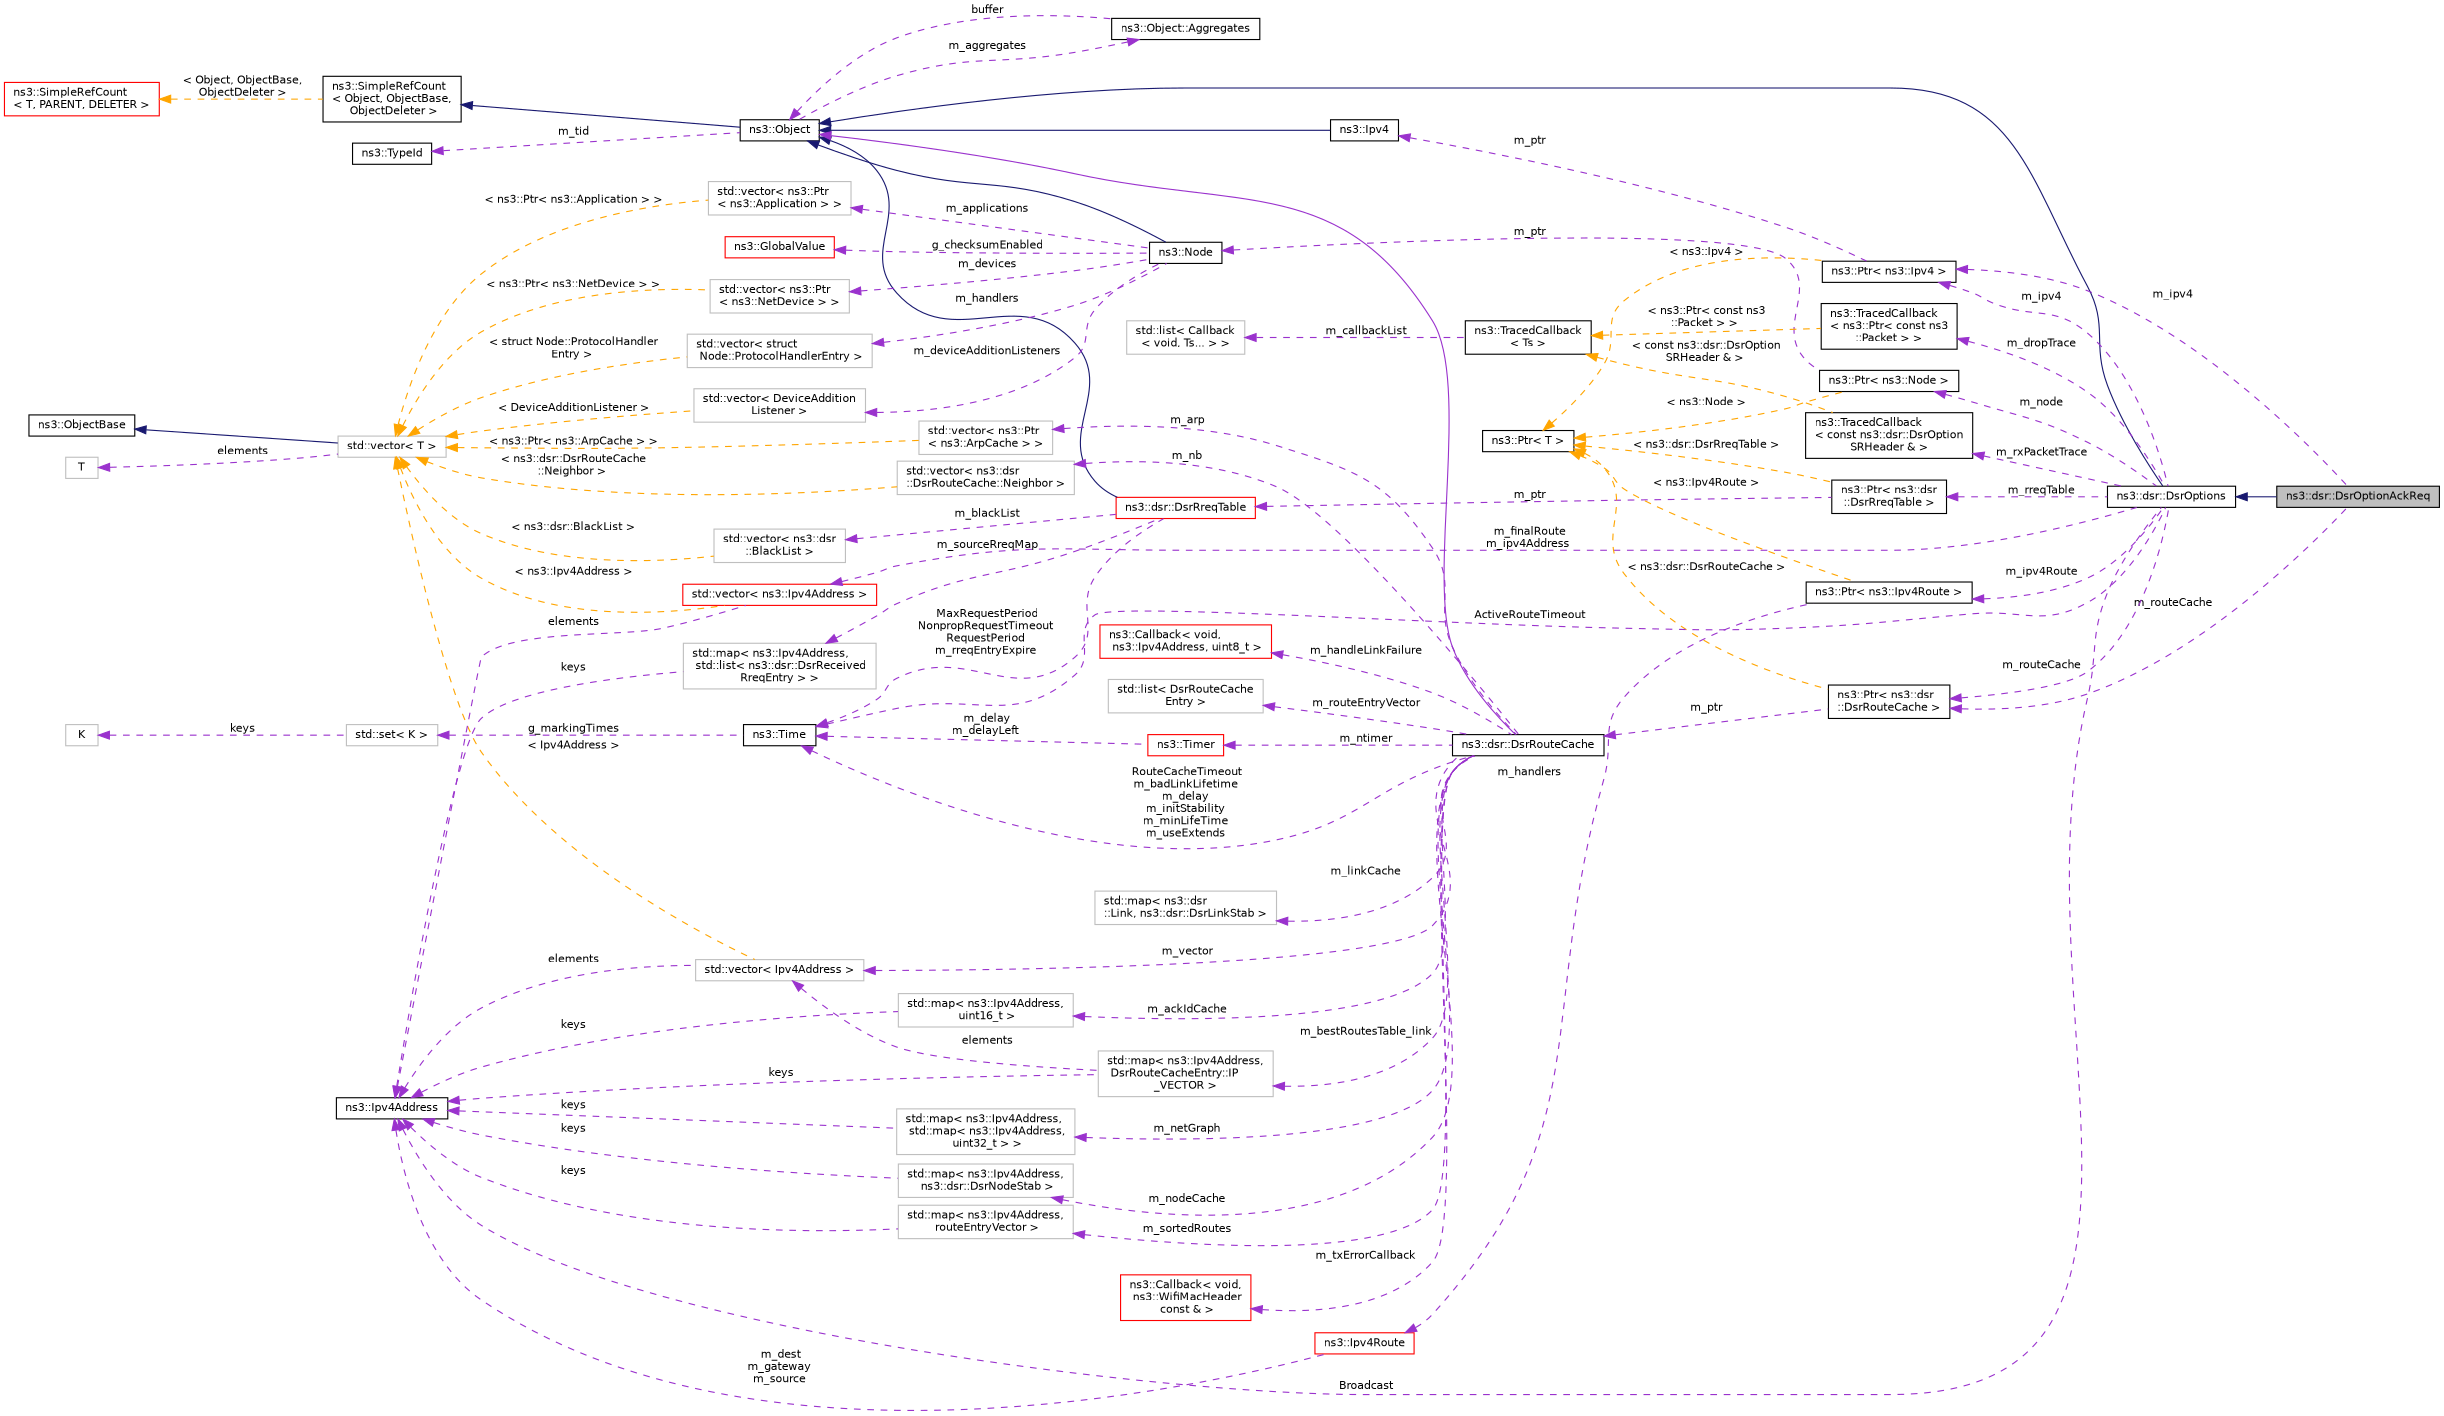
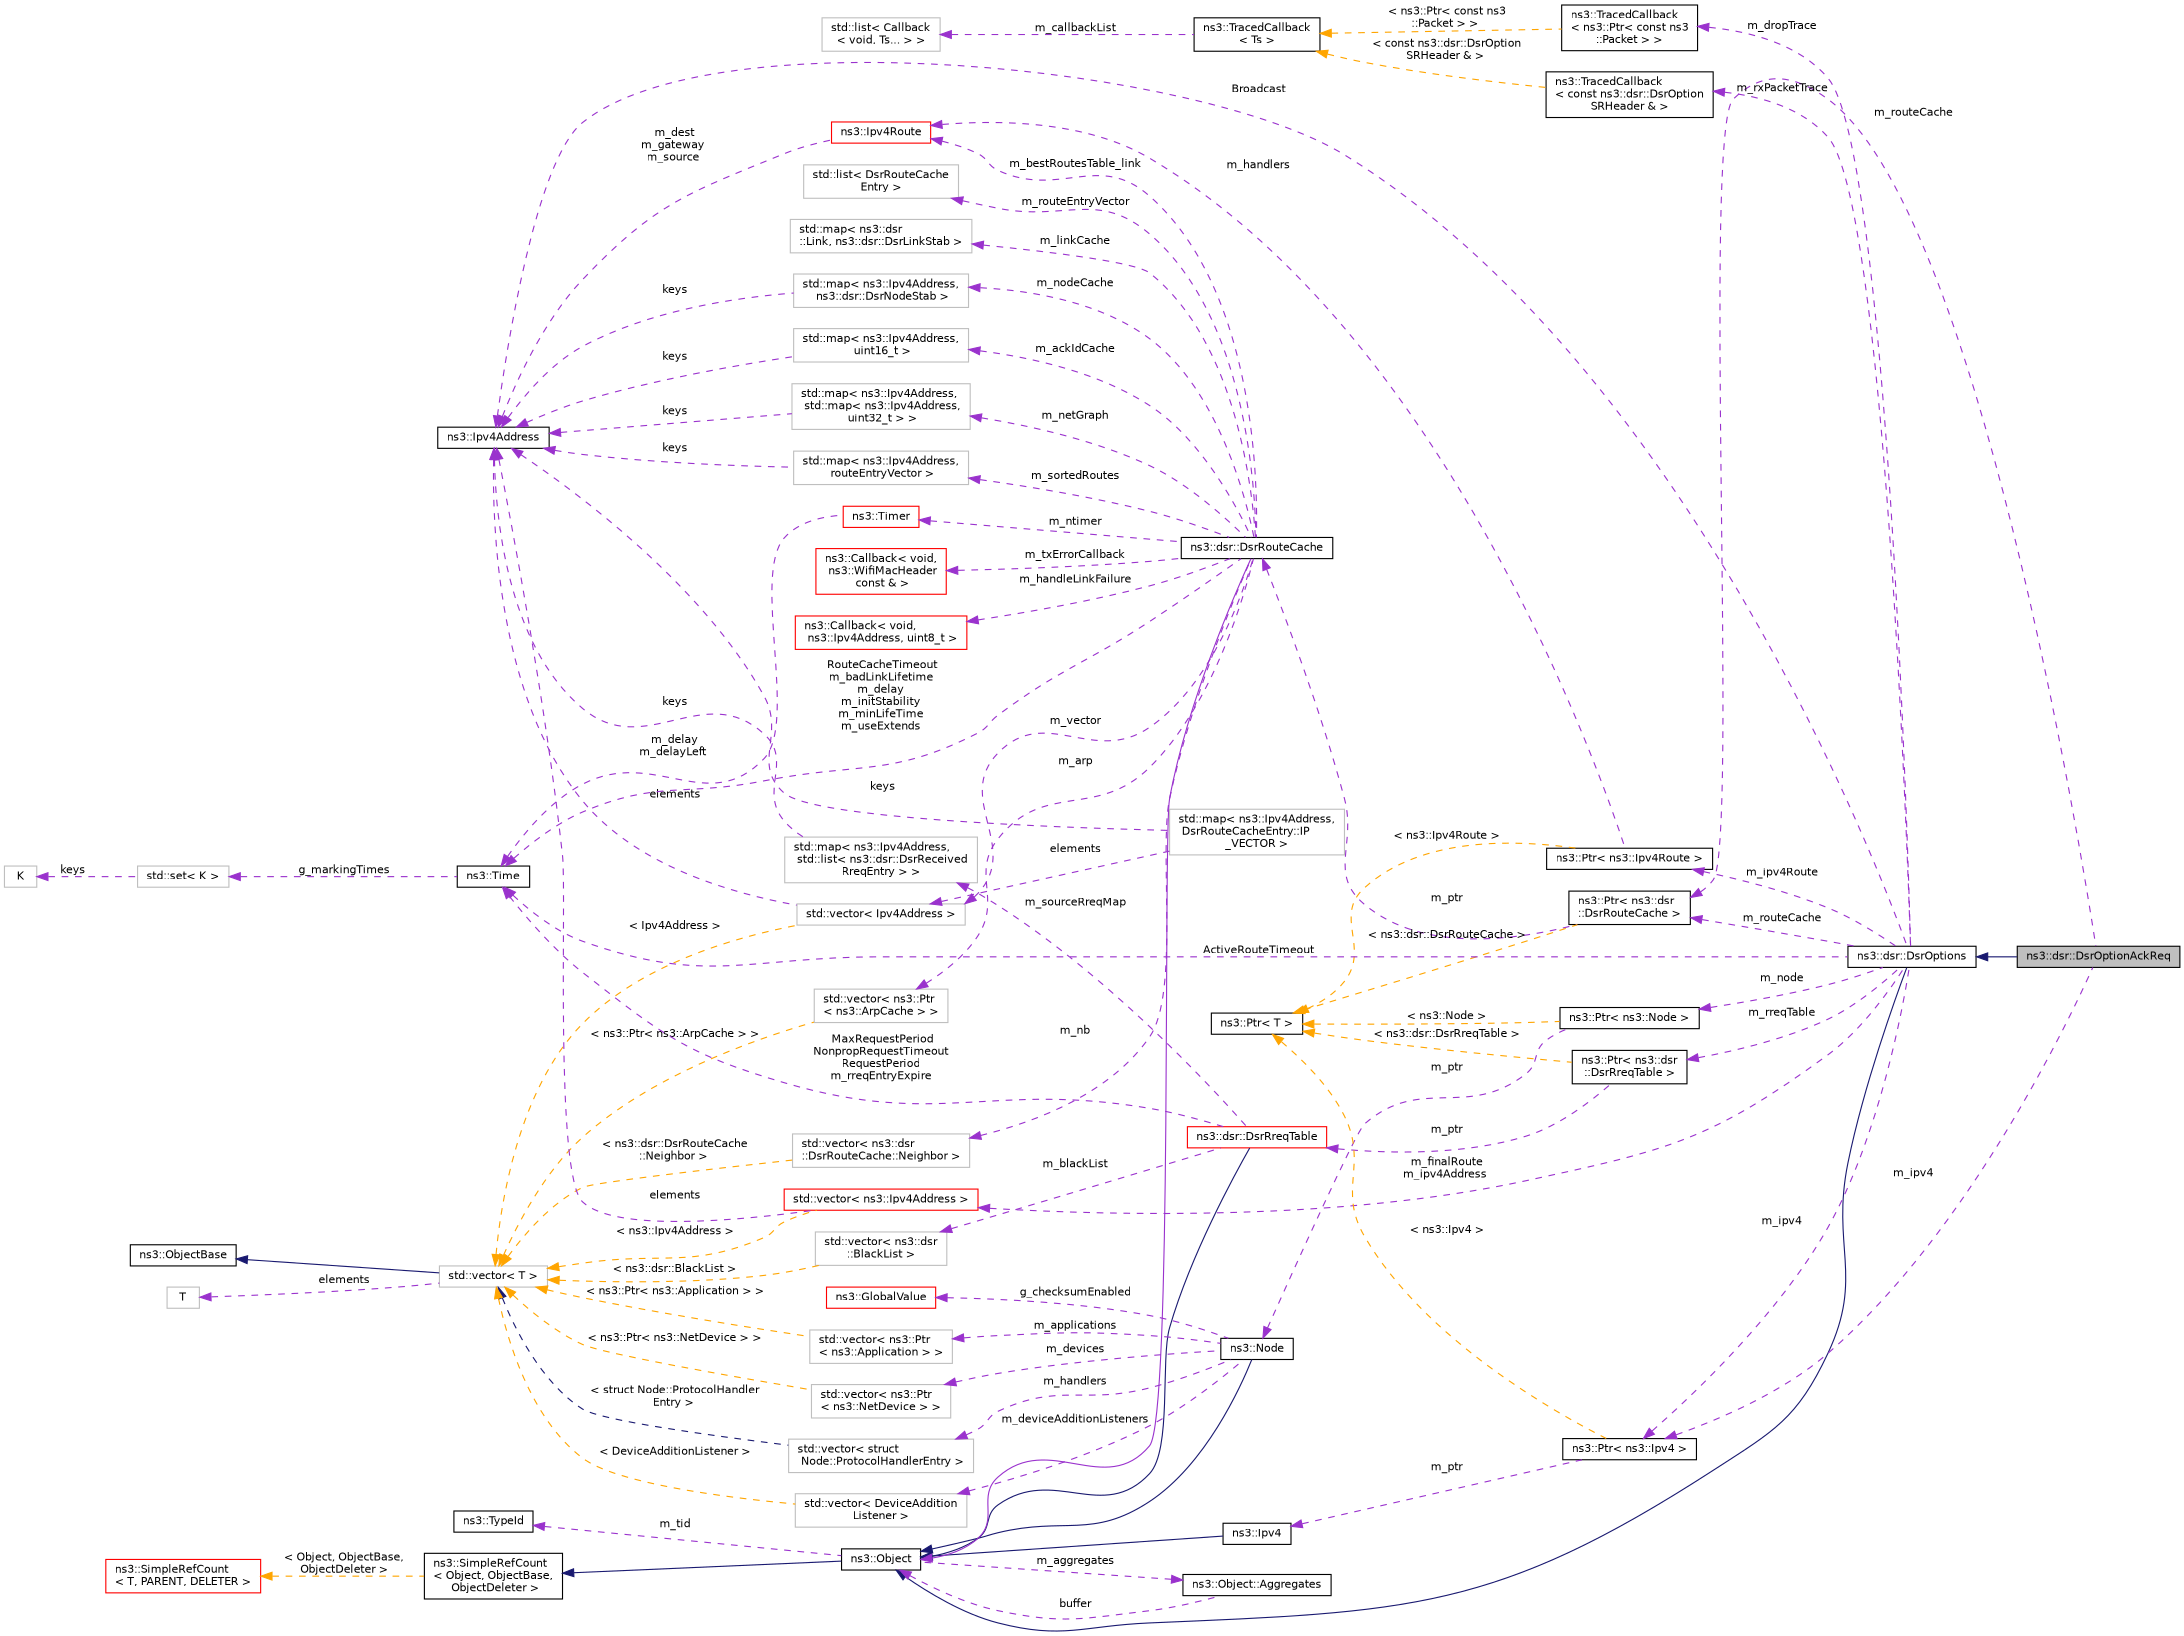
  digraph {
    rankdir=LR
    node [color=black fillcolor=white fontname=Helvetica fontsize=10 shape=record style=filled]
    edge [color=darkorchid3 dir=back fontname=Helvetica fontsize=10 labelfontname=Helvetica labelfontsize=10 style=dashed]
    n1 [fillcolor=grey75 fontcolor=black height=0.2 label="ns3::dsr::DsrOptionAckReq" width=0.4]
    n2 [height=0.2 label="ns3::dsr::DsrOptions" width=0.4]
    n3 [height=0.2 label="ns3::Object" width=0.4]
    n4 [height=0.2 label="ns3::Object::Aggregates" width=0.4]
    n5 [height=0.2 label="ns3::Node" width=0.4]
    n6 [height=0.2 label="ns3::Ipv4" width=0.4]
    n7 [color=red height=0.2 label="ns3::dsr::DsrRreqTable" width=0.4]
    n8 [height=0.2 label="ns3::dsr::DsrRouteCache" width=0.4]
    n9 [height=0.2 label="ns3::Ptr\< ns3::Node \>" width=0.4]
    n10 [height=0.2 label="ns3::Ptr\< ns3::Ipv4 \>" width=0.4]
    n11 [height=0.2 label="ns3::Ptr\< ns3::dsr\l::DsrRreqTable \>" width=0.4]
    n12 [height=0.2 label="ns3::Ptr\< ns3::dsr\l::DsrRouteCache \>" width=0.4]
    n13 [height=0.2 label="ns3::SimpleRefCount\l\< Object, ObjectBase,\l ObjectDeleter \>" width=0.4]
    n14 [height=0.2 label="ns3::ObjectBase" width=0.4]
    n15 [color=grey75 height=0.2 label="std::vector\< T \>" width=0.4]
    n16 [color=red height=0.2 label="ns3::SimpleRefCount\l\< T, PARENT, DELETER \>" width=0.4]
    n17 [height=0.2 label="ns3::TypeId" width=0.4]
    n18 [color=red height=0.2 label="std::vector\< ns3::Ipv4Address \>" width=0.4]
    n19 [height=0.2 label="ns3::Ipv4Address" width=0.4]
    n20 [color=grey75 height=0.2 label="std::map\< ns3::Ipv4Address,\l std::list\< ns3::dsr::DsrReceived\lRreqEntry \> \>" width=0.4]
    n21 [color=red height=0.2 label="ns3::Ipv4Route" width=0.4]
    n22 [color=grey75 height=0.2 label="std::map\< ns3::Ipv4Address,\l routeEntryVector \>" width=0.4]
    n23 [color=grey75 height=0.2 label="std::map\< ns3::Ipv4Address,\l ns3::dsr::DsrNodeStab \>" width=0.4]
    n24 [color=grey75 height=0.2 label="std::map\< ns3::Ipv4Address,\l uint16_t \>" width=0.4]
    n25 [color=grey75 height=0.2 label="std::map\< ns3::Ipv4Address,\l std::map\< ns3::Ipv4Address,\l uint32_t \> \>" width=0.4]
    n26 [color=grey75 height=0.2 label="std::vector\< Ipv4Address \>" width=0.4]
    n27 [color=grey75 height=0.2 label="std::map\< ns3::Ipv4Address,\l DsrRouteCacheEntry::IP\l_VECTOR \>" width=0.4]
    n28 [height=0.2 label="ns3::Ptr\< ns3::Ipv4Route \>" width=0.4]
    n29 [color=grey75 height=0.2 label="std::vector\< ns3::Ptr\l\< ns3::Application \> \>" width=0.4]
    n30 [color=grey75 height=0.2 label="std::vector\< ns3::Ptr\l\< ns3::NetDevice \> \>" width=0.4]
    n31 [color=grey75 height=0.2 label="std::vector\< struct\l Node::ProtocolHandlerEntry \>" width=0.4]
    n32 [color=grey75 height=0.2 label="std::vector\< DeviceAddition\lListener \>" width=0.4]
    n33 [color=grey75 height=0.2 label="std::vector\< ns3::dsr\l::BlackList \>" width=0.4]
    n34 [color=grey75 height=0.2 label="std::vector\< ns3::Ptr\l\< ns3::ArpCache \> \>" width=0.4]
    n35 [color=grey75 height=0.2 label="std::vector\< ns3::dsr\l::DsrRouteCache::Neighbor \>" width=0.4]
    n36 [color=grey75 height=0.2 label=T width=0.4]
    n37 [height=0.2 label="ns3::TracedCallback\l\< ns3::Ptr\< const ns3\l::Packet \> \>" width=0.4]
    n38 [height=0.2 label="ns3::TracedCallback\l\< Ts \>" width=0.4]
    n39 [height=0.2 label="ns3::TracedCallback\l\< const ns3::dsr::DsrOption\lSRHeader & \>" width=0.4]
    n40 [color=grey75 height=0.2 label="std::list\< Callback\l\< void, Ts... \> \>" width=0.4]
    n41 [color=red height=0.2 label="ns3::GlobalValue" width=0.4]
    n42 [height=0.2 label="ns3::Ptr\< T \>" width=0.4]
    n43 [height=0.2 label="ns3::Time" width=0.4]
    n44 [color=red height=0.2 label="ns3::Timer" width=0.4]
    n45 [color=grey75 height=0.2 label="std::set\< K \>" width=0.4]
    n46 [color=grey75 height=0.2 label=K width=0.4]
    n47 [color=red height=0.2 label="ns3::Callback\< void,\l ns3::WifiMacHeader\l const & \>" width=0.4]
    n48 [color=red height=0.2 label="ns3::Callback\< void,\l ns3::Ipv4Address, uint8_t \>" width=0.4]
    n49 [color=grey75 height=0.2 label="std::list\< DsrRouteCache\lEntry \>" width=0.4]
    n50 [color=grey75 height=0.2 label="std::map\< ns3::dsr\l::Link, ns3::dsr::DsrLinkStab \>" width=0.4]
    n2 -> n1 [color=midnightblue style=solid]
    n3 -> n2 [color=midnightblue style=solid]
    n3 -> n4 [label=" buffer"]
    n3 -> n5 [color=midnightblue style=solid]
    n3 -> n6 [color=midnightblue style=solid]
    n3 -> n7 [color=midnightblue style=solid]
    n3 -> n8 [style=solid]
    n4 -> n3 [label=" m_aggregates"]
    n5 -> n9 [label=" m_ptr"]
    n6 -> n10 [label=" m_ptr"]
    n7 -> n11 [label=" m_ptr"]
    n8 -> n12 [label=" m_ptr"]
    n9 -> n2 [label=" m_node"]
    n10 -> n1 [label=" m_ipv4"]
    n10 -> n2 [label=" m_ipv4"]
    n11 -> n2 [label=" m_rreqTable"]
    n12 -> n1 [label=" m_routeCache"]
    n12 -> n2 [label=" m_routeCache"]
    n13 -> n3 [color=midnightblue style=solid]
    n14 -> n15 [color=midnightblue style=solid]
    n15 -> n18 [color=orange label=" \< ns3::Ipv4Address \>"]
    n15 -> n26 [color=orange label=" \< Ipv4Address \>"]
    n15 -> n29 [color=orange label=" \< ns3::Ptr\< ns3::Application \> \>"]
    n15 -> n30 [color=orange label=" \< ns3::Ptr\< ns3::NetDevice \> \>"]
-   n15 -> n31 [color=orange label=" \< struct Node::ProtocolHandler\lEntry \>"]
+   n15 -> n31 [color=midnightblue label=" \< struct Node::ProtocolHandler\lEntry \>"]
    n15 -> n32 [color=orange label=" \< DeviceAdditionListener \>"]
    n15 -> n33 [color=orange label=" \< ns3::dsr::BlackList \>"]
    n15 -> n34 [color=orange label=" \< ns3::Ptr\< ns3::ArpCache \> \>"]
    n15 -> n35 [color=orange label=" \< ns3::dsr::DsrRouteCache\l::Neighbor \>"]
    n16 -> n13 [color=orange label=" \< Object, ObjectBase,\l ObjectDeleter \>"]
    n17 -> n3 [label=" m_tid"]
    n18 -> n2 [label=" m_finalRoute\nm_ipv4Address"]
    n19 -> n2 [label=" Broadcast"]
    n19 -> n18 [label=" elements"]
    n19 -> n20 [label=" keys"]
    n19 -> n21 [label=" m_dest\nm_gateway\nm_source"]
    n19 -> n22 [label=" keys"]
    n19 -> n23 [label=" keys"]
    n19 -> n24 [label=" keys"]
    n19 -> n25 [label=" keys"]
    n19 -> n26 [label=" elements"]
    n19 -> n27 [label=" keys"]
    n20 -> n7 [label=" m_sourceRreqMap"]
    n21 -> n28 [label=" m_handlers"]
    n22 -> n8 [label=" m_sortedRoutes"]
    n23 -> n8 [label=" m_nodeCache"]
    n24 -> n8 [label=" m_ackIdCache"]
    n25 -> n8 [label=" m_netGraph"]
    n26 -> n8 [label=" m_vector"]
    n26 -> n27 [label=" elements"]
-   n27 -> n8 [label=" m_bestRoutesTable_link"]
+   n21 -> n8 [label=" m_bestRoutesTable_link"]
    n28 -> n2 [label=" m_ipv4Route"]
    n29 -> n5 [label=" m_applications"]
    n30 -> n5 [label=" m_devices"]
    n31 -> n5 [label=" m_handlers"]
    n32 -> n5 [label=" m_deviceAdditionListeners"]
    n33 -> n7 [label=" m_blackList"]
    n34 -> n8 [label=" m_arp"]
    n35 -> n8 [label=" m_nb"]
    n36 -> n15 [label=" elements"]
    n37 -> n2 [label=" m_dropTrace"]
    n38 -> n37 [color=orange label=" \< ns3::Ptr\< const ns3\l::Packet \> \>"]
    n38 -> n39 [color=orange label=" \< const ns3::dsr::DsrOption\lSRHeader & \>"]
    n39 -> n2 [label=" m_rxPacketTrace"]
    n40 -> n38 [label=" m_callbackList"]
    n41 -> n5 [label=" g_checksumEnabled"]
    n42 -> n9 [color=orange label=" \< ns3::Node \>"]
    n42 -> n10 [color=orange label=" \< ns3::Ipv4 \>"]
    n42 -> n11 [color=orange label=" \< ns3::dsr::DsrRreqTable \>"]
    n42 -> n12 [color=orange label=" \< ns3::dsr::DsrRouteCache \>"]
    n42 -> n28 [color=orange label=" \< ns3::Ipv4Route \>"]
    n43 -> n2 [label=" ActiveRouteTimeout"]
    n43 -> n7 [label=" MaxRequestPeriod\nNonpropRequestTimeout\nRequestPeriod\nm_rreqEntryExpire"]
    n43 -> n8 [label=" RouteCacheTimeout\nm_badLinkLifetime\nm_delay\nm_initStability\nm_minLifeTime\nm_useExtends"]
    n43 -> n44 [label=" m_delay\nm_delayLeft"]
    n44 -> n8 [label=" m_ntimer"]
    n45 -> n43 [label=" g_markingTimes"]
    n46 -> n45 [label=" keys"]
    n47 -> n8 [label=" m_txErrorCallback"]
    n48 -> n8 [label=" m_handleLinkFailure"]
    n49 -> n8 [label=" m_routeEntryVector"]
    n50 -> n8 [label=" m_linkCache"]
  }
